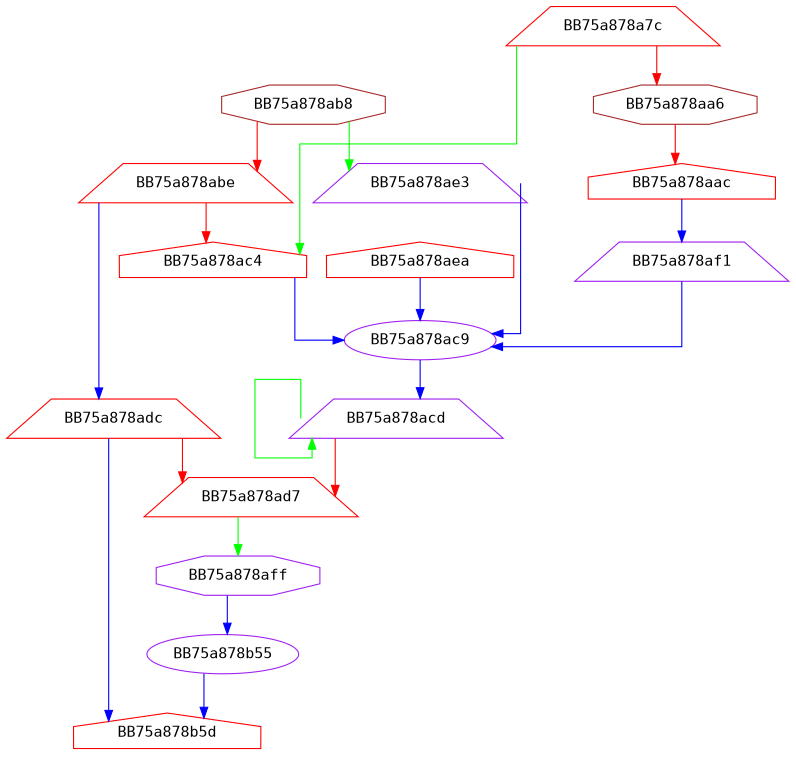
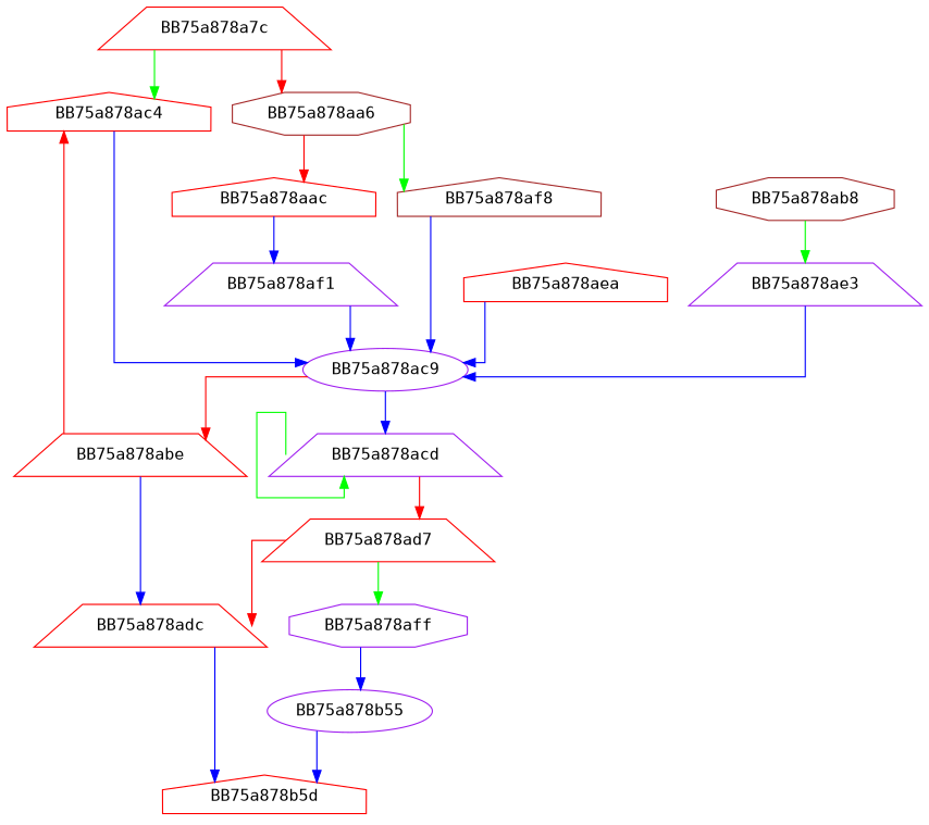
  digraph {
    fontname="DejaVu Sans Mono"
    splines=ortho
    node [color=red fontname="DejaVu Sans Mono" shape=trapezium]
    edge [color=blue fontname="DejaVu Sans Mono"]
    BB75a878ac4 [shape=house]
    BB75a878a7c
    BB75a878aa6 [color=brown shape=octagon]
    BB75a878ac9 [color=purple shape=ellipse]
+   BB75a878af8 [color=brown shape=house]
    BB75a878aac [shape=house]
    BB75a878acd [color=purple]
    BB75a878af1 [color=purple]
    BB75a878aea [shape=house]
    BB75a878ab8 [color=brown shape=octagon]
    BB75a878ae3 [color=purple]
    BB75a878abe
    BB75a878adc
    BB75a878b5d [shape=house]
    BB75a878ad7
    BB75a878aff [color=purple shape=octagon]
    BB75a878b55 [color=purple shape=ellipse]
    BB75a878ac4 -> BB75a878ac9
    BB75a878a7c -> BB75a878ac4 [color=green]
    BB75a878a7c -> BB75a878aa6 [color=red]
+   BB75a878aa6 -> BB75a878af8 [color=green]
    BB75a878aa6 -> BB75a878aac [color=red]
    BB75a878ac9 -> BB75a878acd
+   BB75a878af8 -> BB75a878ac9
    BB75a878aac -> BB75a878af1
    BB75a878acd -> BB75a878acd [color=green]
    BB75a878acd -> BB75a878ad7 [color=red]
    BB75a878af1 -> BB75a878ac9
    BB75a878aea -> BB75a878ac9
    BB75a878ab8 -> BB75a878ae3 [color=green]
-   BB75a878ab8 -> BB75a878abe [color=red]
+   BB75a878ac9 -> BB75a878abe [color=red]
    BB75a878ae3 -> BB75a878ac9
    BB75a878abe -> BB75a878ac4 [color=red]
    BB75a878abe -> BB75a878adc
    BB75a878adc -> BB75a878b5d
-   BB75a878adc -> BB75a878ad7 [color=red]
+   BB75a878ad7 -> BB75a878adc [color=red]
    BB75a878ad7 -> BB75a878aff [color=green]
    BB75a878aff -> BB75a878b55
    BB75a878b55 -> BB75a878b5d
  }
